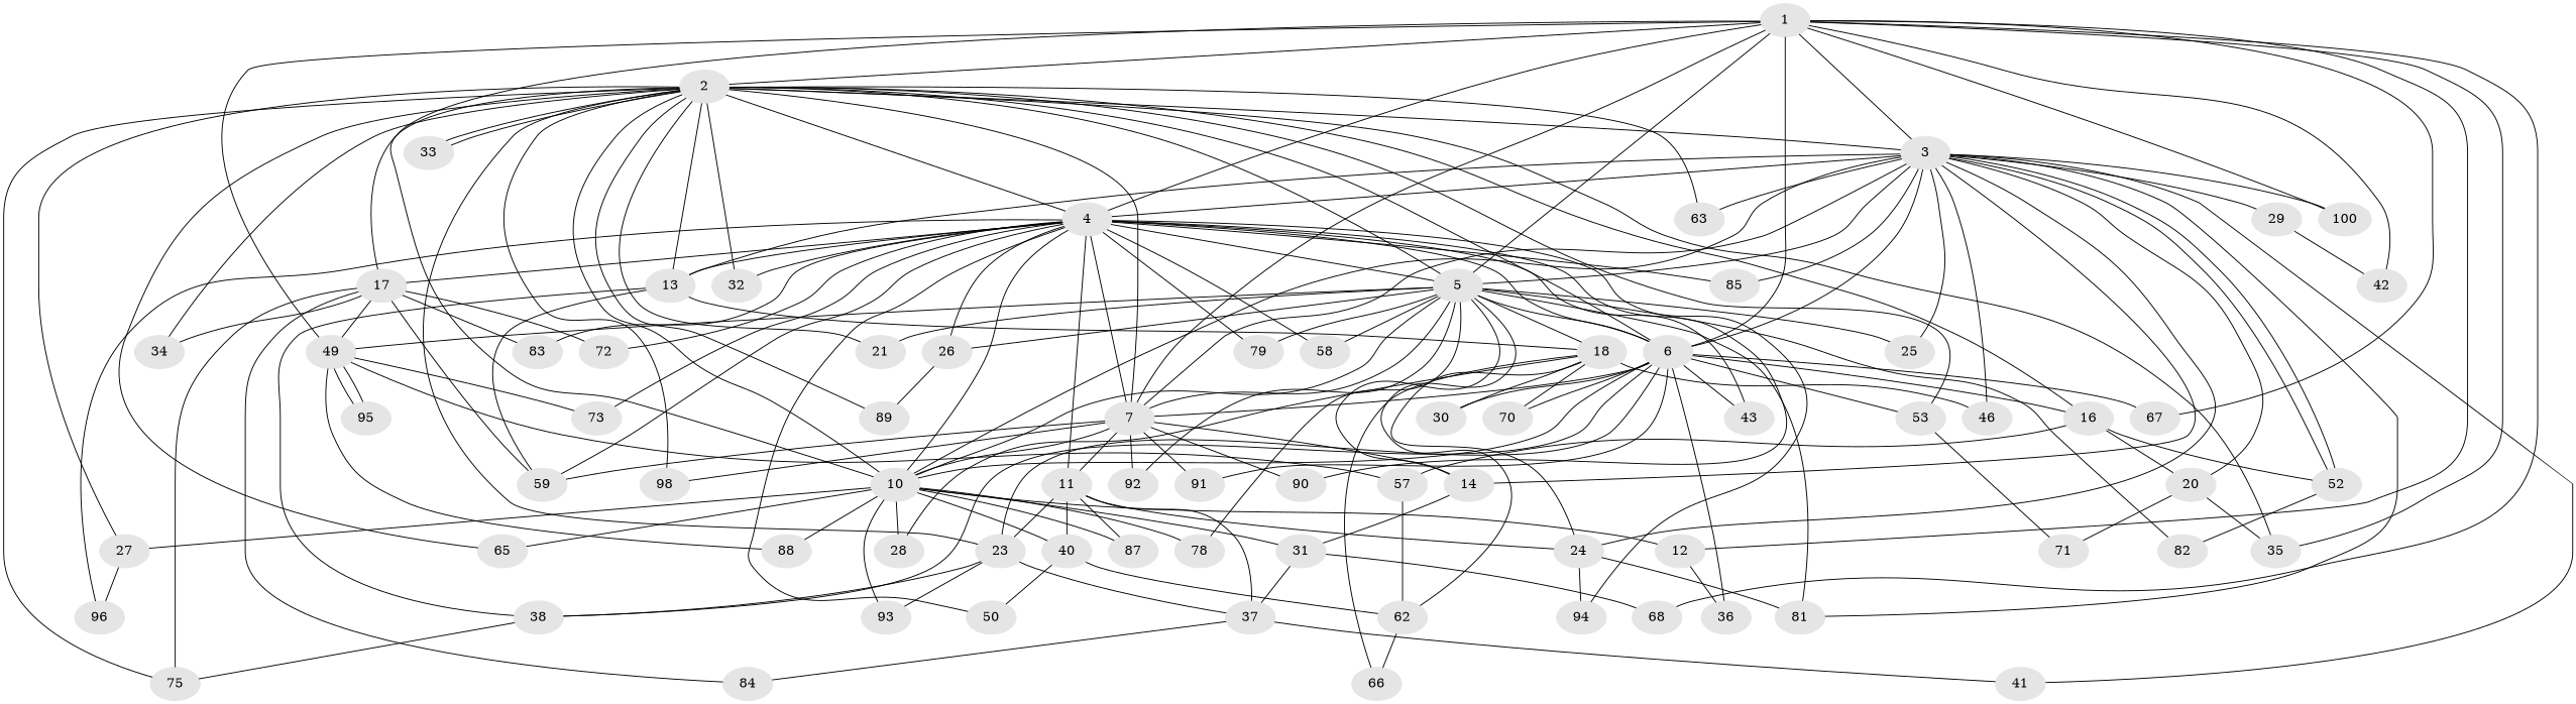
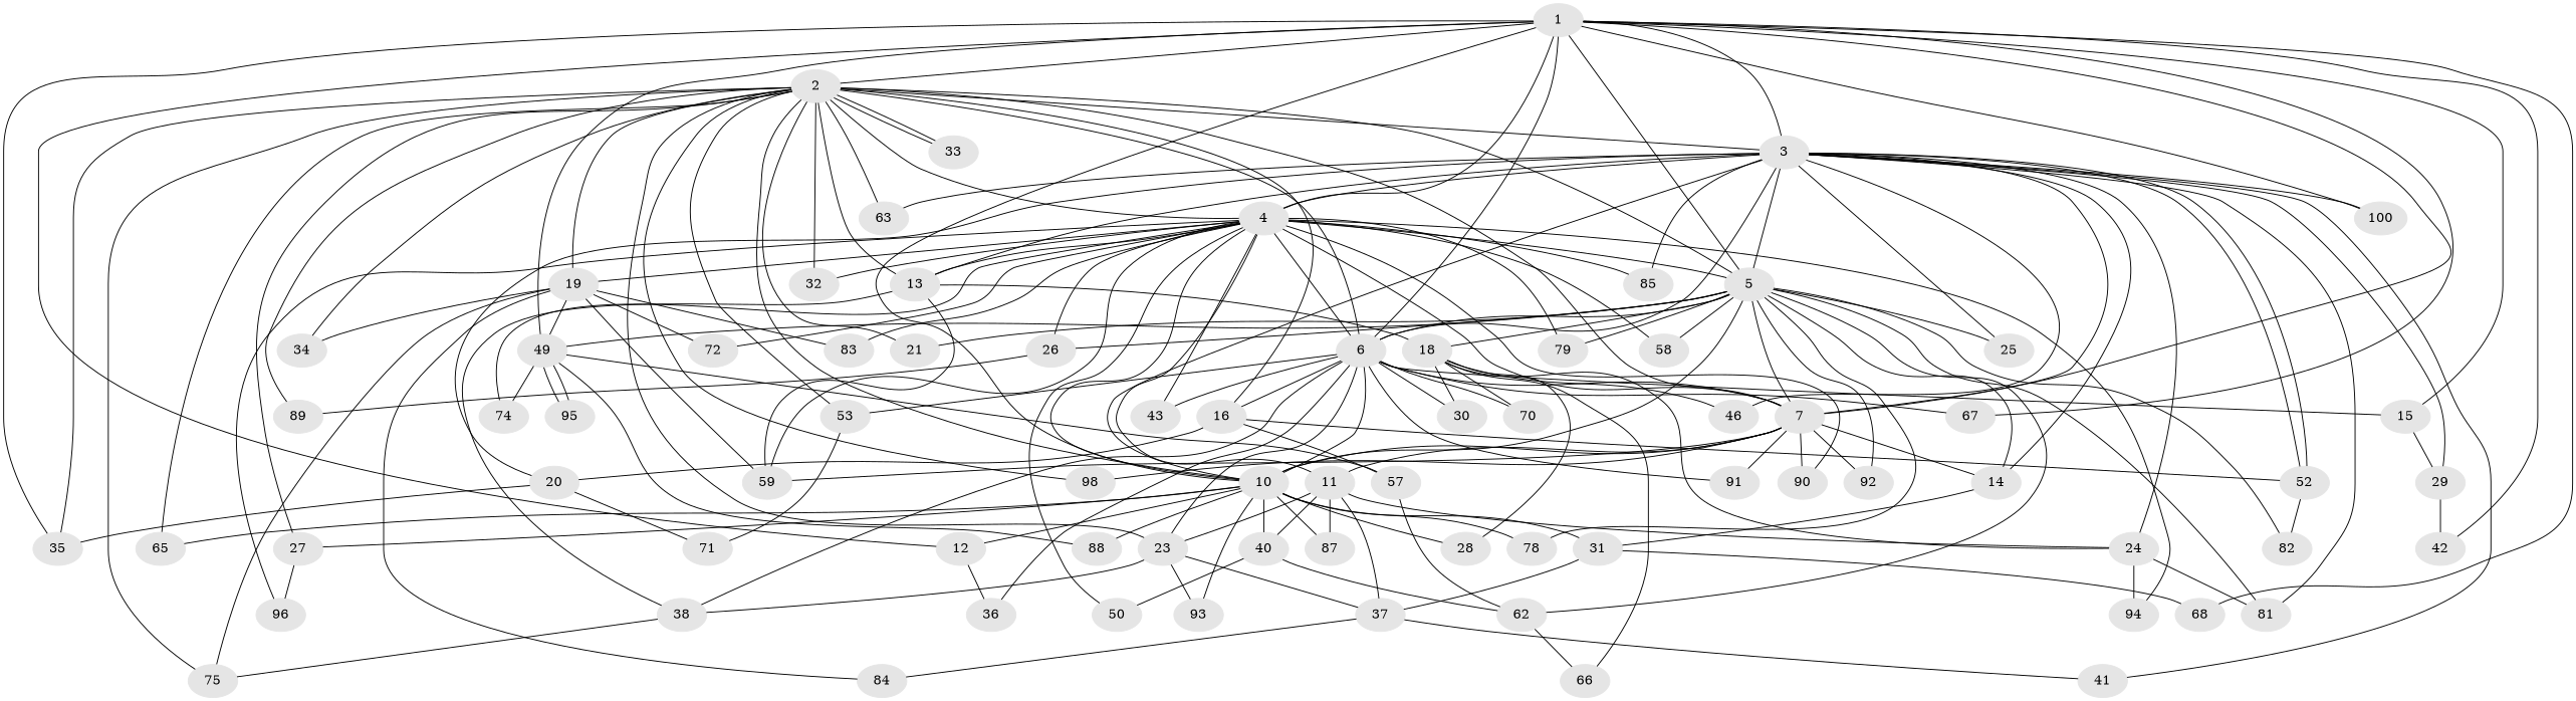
  graph {
    node [color=gray90 style=filled]
    1 [super="+45"]
    2 [super="+48"]
    3 [super="+19"]
    4 [super="+8"]
    5 [super="+47"]
    6 [super="+9"]
    7 [super="+99"]
    10 [super="+73"]
    12
+   15
    35
    42
    49 [super="+80"]
    67
    68
    100
    13 [super="+22"]
    16 [super="+76"]
-   17 [super="+101"]
+   17 [super="+101" label=19]
    21
    23 [super="+51"]
    27
    32
    33
    34
    53
    63
    65
    75 [super="+79"]
    89
    98
    14 [super="+97"]
    20 [super="+44"]
    24 [super="+64"]
    25
    29
    41
    46
    52 [super="+60"]
    81 [super="+102"]
    85
    11
    26
    n44 [label=79]
    43
    50
    58
    59 [super="+61"]
    72
-   74 [label=73]
+   74
    83
    90
    94
    96
    18 [super="+55"]
    62 [super="+86"]
    78
    82
    92
    30
    36
    38 [super="+54"]
    70
    91
    28
    31
    40
    87
    88
    93
    57
    95
    84
    37 [super="+69"]
    71
    66
    1 -- 2
    1 -- 3
    1 -- 4 [weight=3]
    1 -- 5
    1 -- 6 [weight=2]
    1 -- 7
    1 -- 10
    1 -- 12
+   1 -- 15
    1 -- 35
    1 -- 42
    1 -- 49
    1 -- 67
    1 -- 68
    1 -- 100
    2 -- 3
    2 -- 4 [weight=2]
    2 -- 5
    2 -- 6 [weight=3]
    2 -- 7
    2 -- 10 [weight=2]
    2 -- 35
    2 -- 13
    2 -- 16
    2 -- 17
    2 -- 21
    2 -- 23
    2 -- 27
    2 -- 32
    2 -- 33
    2 -- 33
    2 -- 34
    2 -- 53
    2 -- 63
    2 -- 65
    2 -- 75
    2 -- 89
    2 -- 98
    3 -- 4 [weight=2]
    3 -- 5
    3 -- 6 [weight=3]
    3 -- 7
    3 -- 10
    3 -- 100
    3 -- 13
    3 -- 63
    3 -- 14
    3 -- 20
    3 -- 24
    3 -- 25
    3 -- 29
    3 -- 41
    3 -- 46
    3 -- 52
    3 -- 52
    3 -- 81
    3 -- 85
    4 -- 5 [weight=2]
    4 -- 6 [weight=4]
    4 -- 7 [weight=2]
    4 -- 10 [weight=2]
    4 -- 13
    4 -- 17
    4 -- 32
    4 -- 85
    4 -- 11
    4 -- 26
    4 -- n44
    4 -- 43
    4 -- 50
    4 -- 58
    4 -- 59
    4 -- 72
    4 -- 74
    4 -- 83
    4 -- 90
    4 -- 94
    4 -- 96
    5 -- 6 [weight=3]
    5 -- 7
    5 -- 10
    5 -- 49
    5 -- 21
    5 -- 14
    5 -- 25
    5 -- 81
    5 -- 26
    5 -- n44
    5 -- 58
    5 -- 18 [weight=2]
    5 -- 62
    5 -- 78
    5 -- 82
    5 -- 92
    6 -- 7 [weight=3]
    6 -- 10 [weight=2]
+   6 -- 15
    6 -- 67
    6 -- 16 [weight=2]
    6 -- 23
    6 -- 53
    6 -- 43
    6 -- 30
    6 -- 36
    6 -- 38
    6 -- 70
    6 -- 91
    7 -- 10
    7 -- 98
    7 -- 14
    7 -- 11
    7 -- 59
    7 -- 90
    7 -- 92
    7 -- 91
    10 -- 12
    10 -- 27
    10 -- 65
    10 -- 78
    10 -- 28
    10 -- 31
    10 -- 40
    10 -- 87
    10 -- 88
    10 -- 93
    12 -- 36
+   15 -- 29
    49 -- 74
    49 -- 88
    49 -- 57
    49 -- 95
    49 -- 95
    13 -- 59
    13 -- 18
    13 -- 38
    16 -- 20
    16 -- 52
    16 -- 57
    17 -- 49
    17 -- 34
    17 -- 75
    17 -- 59
    17 -- 72
    17 -- 83
    17 -- 84
    23 -- 38
    23 -- 93
    23 -- 37
    27 -- 96
    53 -- 71
    14 -- 31
    20 -- 35
    20 -- 71
    24 -- 81
    24 -- 94
    29 -- 42
    52 -- 82
    11 -- 23
    11 -- 24
    11 -- 40
    11 -- 87
    11 -- 37
    26 -- 89
    18 -- 24
    18 -- 46
    18 -- 30
    18 -- 70
    18 -- 28
    18 -- 66
    62 -- 66
    38 -- 75
    31 -- 68
    31 -- 37
    40 -- 50
    40 -- 62
    57 -- 62
    37 -- 41
    37 -- 84
  }
